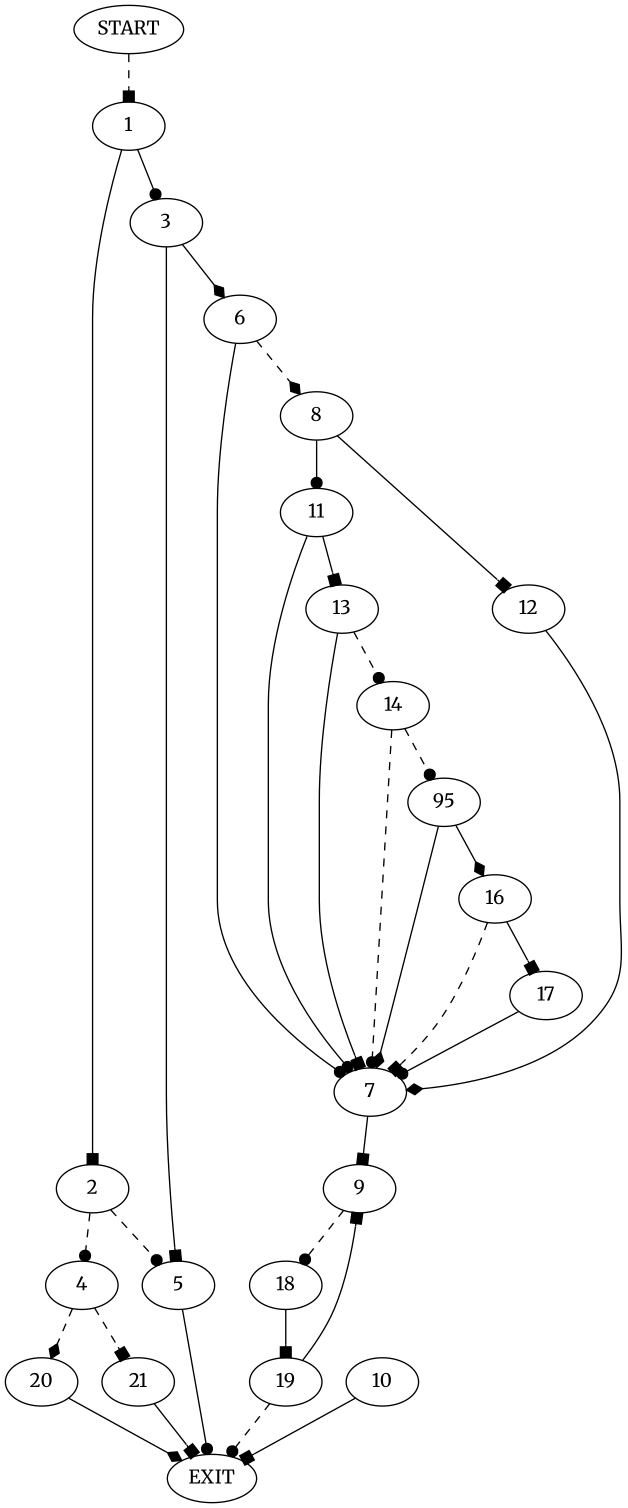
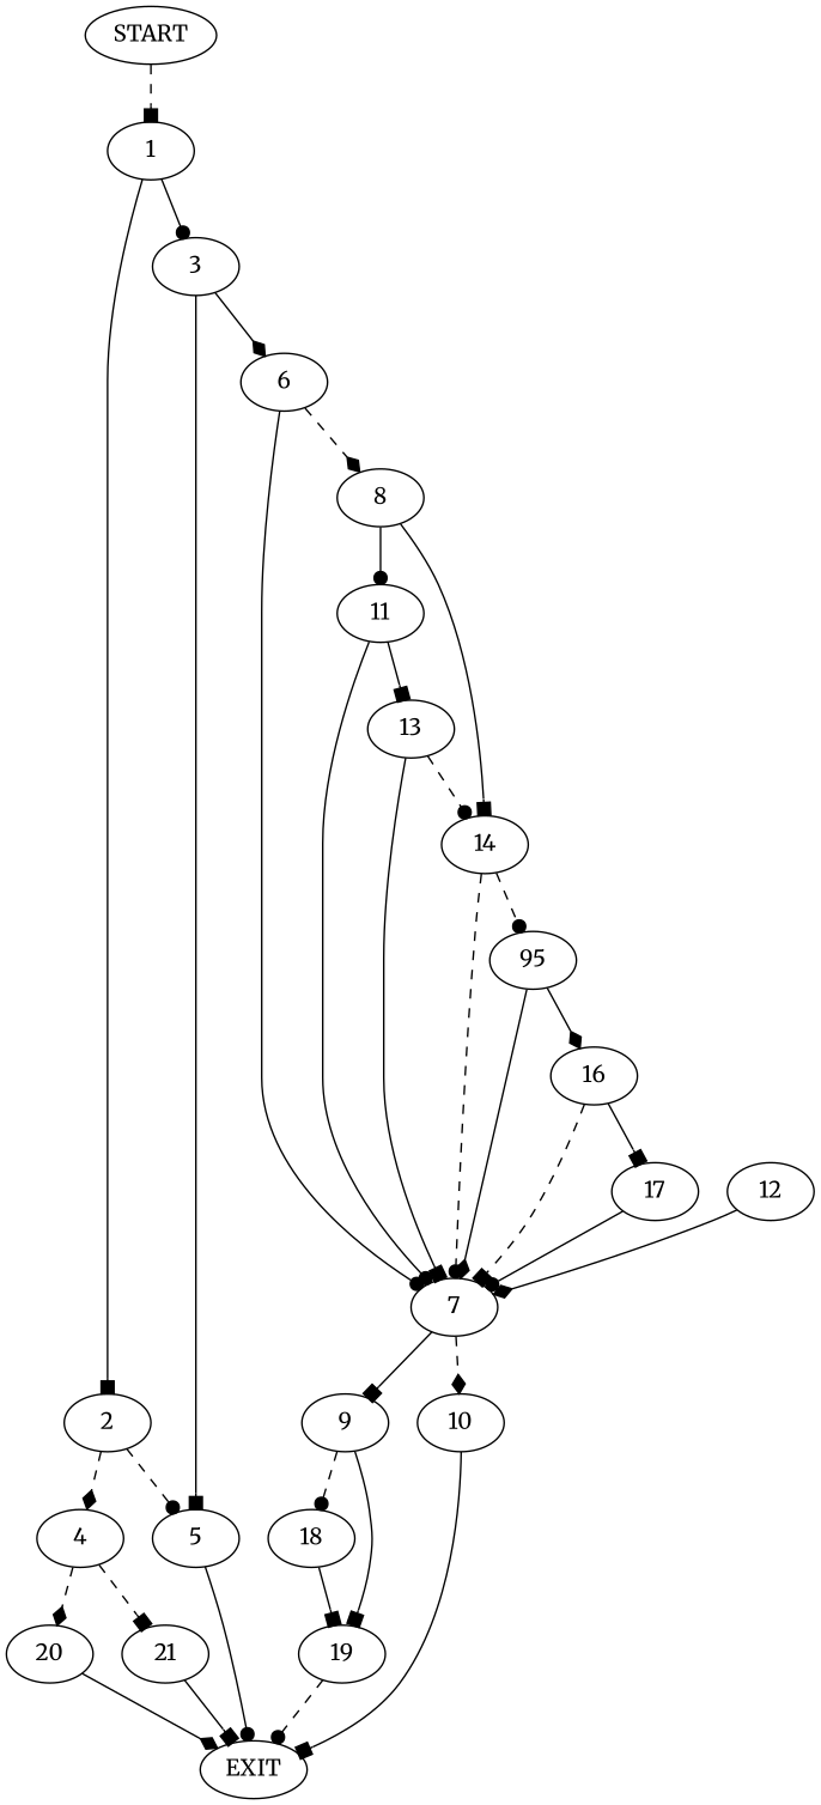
  digraph {
    fontname=Merriweather
    node [fontname=Merriweather]
    edge [arrowhead=box fontname=Merriweather style=solid]
    n1 [label=START]
    1
    2
    3
    n5 [label=EXIT]
    4
    5
    6
    20
    21
    7
    8
    9
    10
    11
    12
    18
    19
    13
    14
    n21 [label=95]
    16
    17
    n1 -> 1 [style=dashed]
    1 -> 2
    1 -> 3 [arrowhead=dot]
-   2 -> 4 [arrowhead=dot style=dashed]
+   2 -> 4 [arrowhead=diamond style=dashed]
    2 -> 5 [arrowhead=dot style=dashed]
    3 -> 5
    3 -> 6 [arrowhead=diamond]
    4 -> 20 [arrowhead=diamond style=dashed]
    4 -> 21 [style=dashed]
    5 -> n5 [arrowhead=dot]
    6 -> 7 [arrowhead=dot]
    6 -> 8 [arrowhead=diamond style=dashed]
    20 -> n5 [arrowhead=diamond]
    21 -> n5
    7 -> 9
+   7 -> 10 [arrowhead=diamond style=dashed]
    8 -> 11 [arrowhead=dot]
-   8 -> 12
+   8 -> 14
    9 -> 18 [arrowhead=dot style=dashed]
-   19 -> 9
+   9 -> 19
    10 -> n5
    11 -> 7 [arrowhead=dot]
    11 -> 13
    12 -> 7 [arrowhead=diamond]
    18 -> 19
    19 -> n5 [arrowhead=dot style=dashed]
    13 -> 7
    13 -> 14 [arrowhead=dot style=dashed]
    14 -> 7 [arrowhead=dot style=dashed]
    14 -> n21 [arrowhead=dot style=dashed]
    n21 -> 7 [arrowhead=diamond]
    n21 -> 16 [arrowhead=diamond]
    16 -> 7 [style=dashed]
    16 -> 17
    17 -> 7 [arrowhead=dot]
  }
